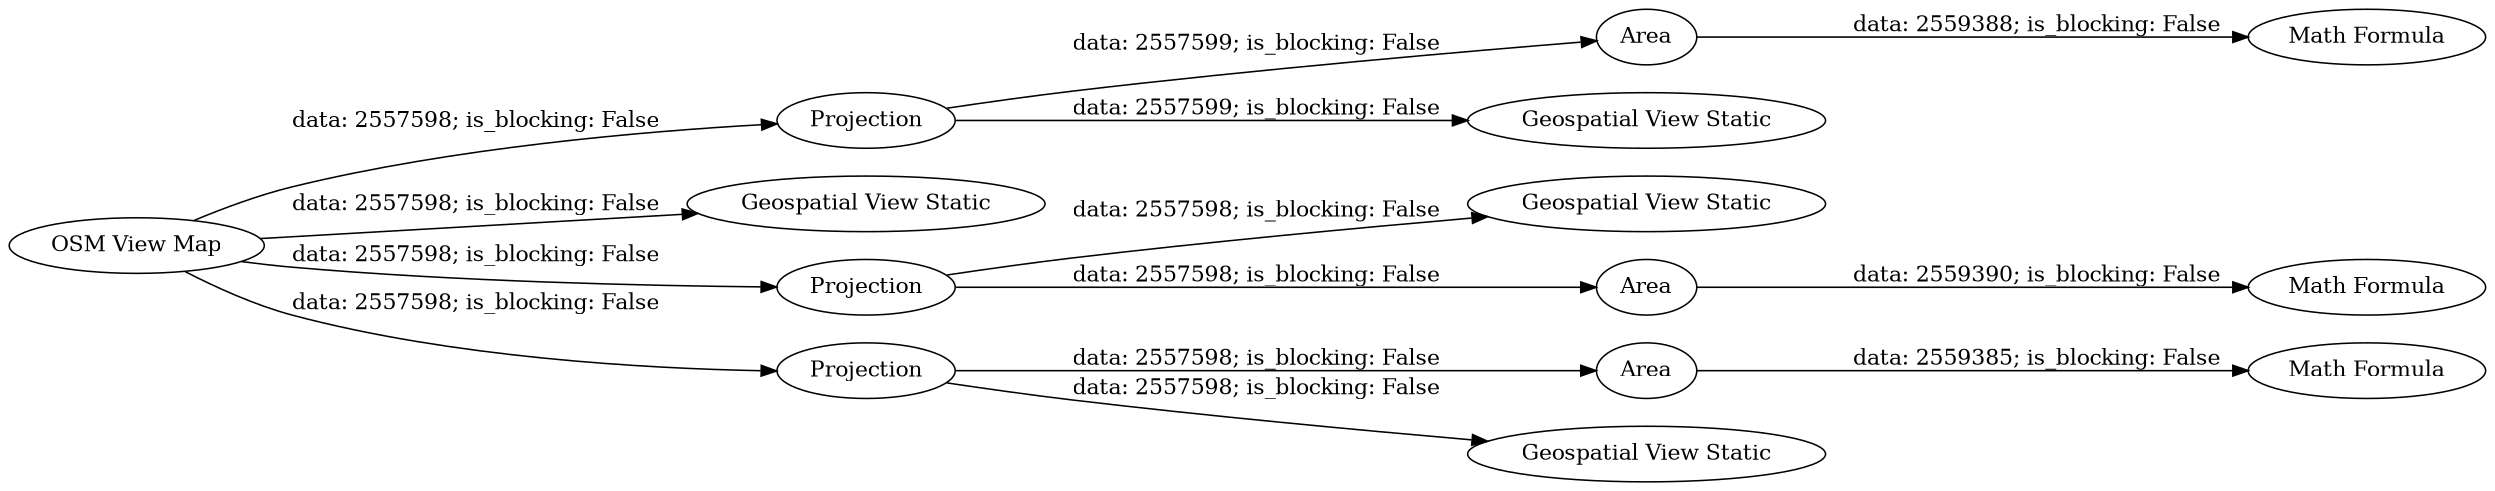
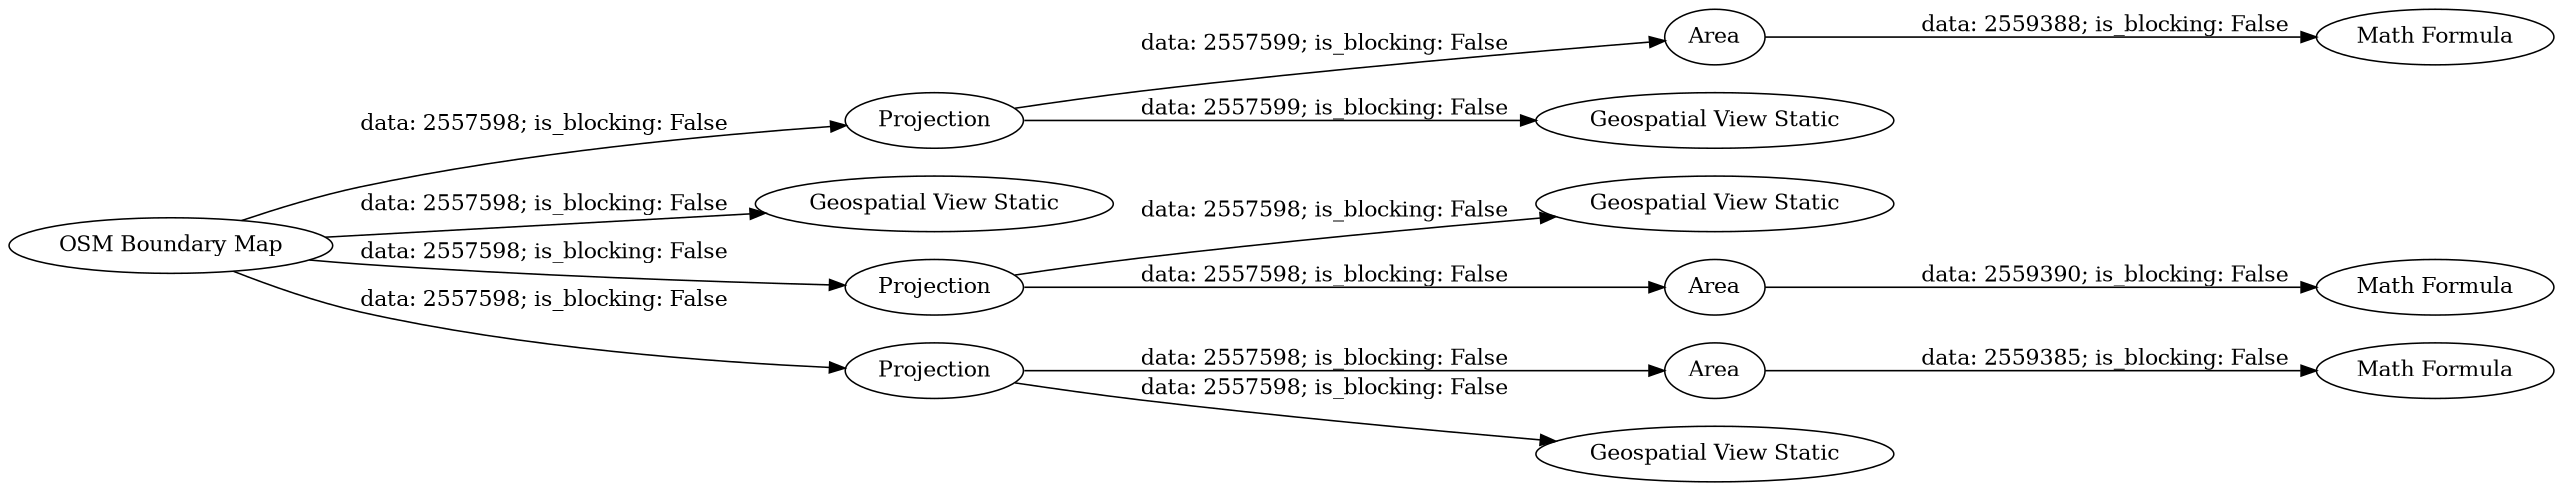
  digraph {
    rankdir=LR
    n1 [label="Geospatial View Static"]
    n2 [label="Math Formula"]
    n3 [label=Area]
    n4 [label=Projection]
    n5 [label=Area]
    n6 [label="Geospatial View Static"]
    n7 [label="Geospatial View Static"]
    n8 [label="Math Formula"]
    n9 [label=Area]
    n10 [label="Math Formula"]
    n11 [label="Geospatial View Static"]
    n12 [label=Projection]
-   n13 [label="OSM View Map"]
+   n13 [label="OSM Boundary Map"]
    n14 [label=Projection]
    n3 -> n2 [label="data: 2559390; is_blocking: False"]
    n4 -> n5 [label="data: 2557599; is_blocking: False"]
    n4 -> n6 [label="data: 2557599; is_blocking: False"]
    n5 -> n8 [label="data: 2559388; is_blocking: False"]
    n9 -> n10 [label="data: 2559385; is_blocking: False"]
    n12 -> n1 [label="data: 2557598; is_blocking: False"]
    n12 -> n3 [label="data: 2557598; is_blocking: False"]
    n13 -> n4 [label="data: 2557598; is_blocking: False"]
    n13 -> n7 [label="data: 2557598; is_blocking: False"]
    n13 -> n12 [label="data: 2557598; is_blocking: False"]
    n13 -> n14 [label="data: 2557598; is_blocking: False"]
    n14 -> n9 [label="data: 2557598; is_blocking: False"]
    n14 -> n11 [label="data: 2557598; is_blocking: False"]
  }
